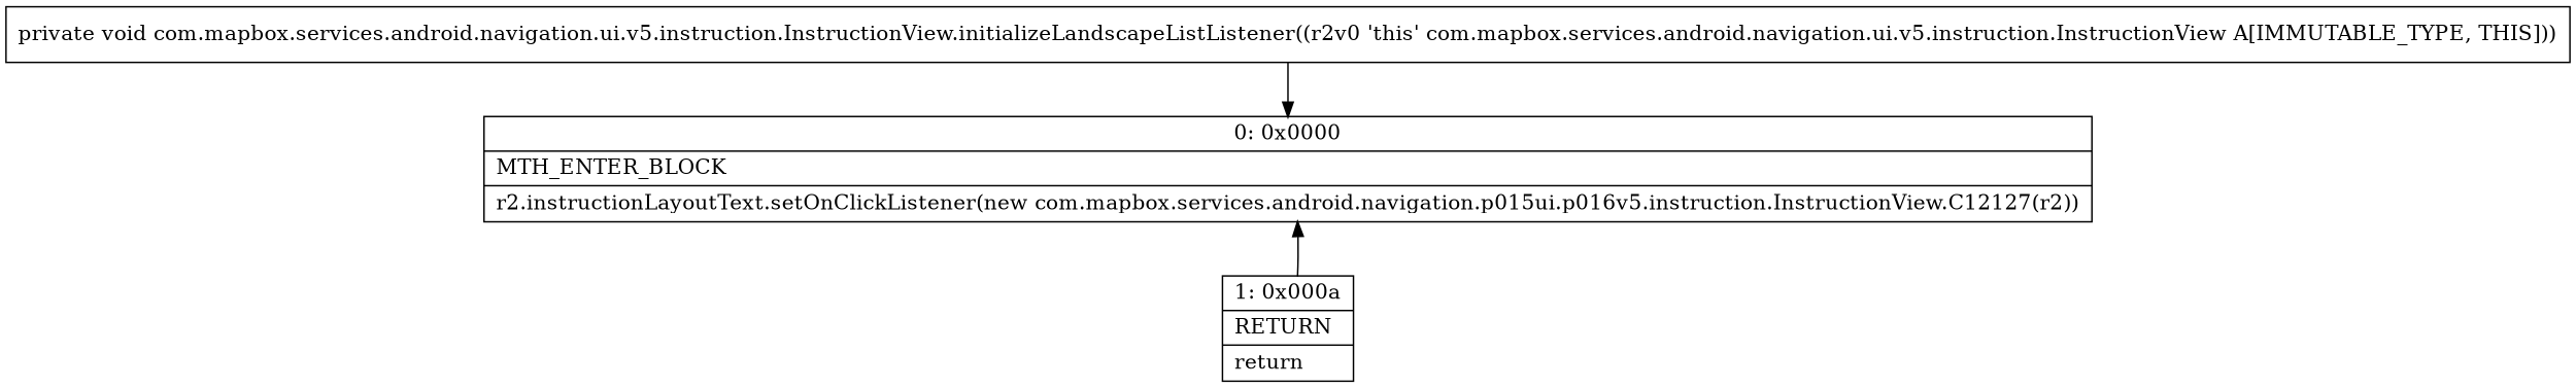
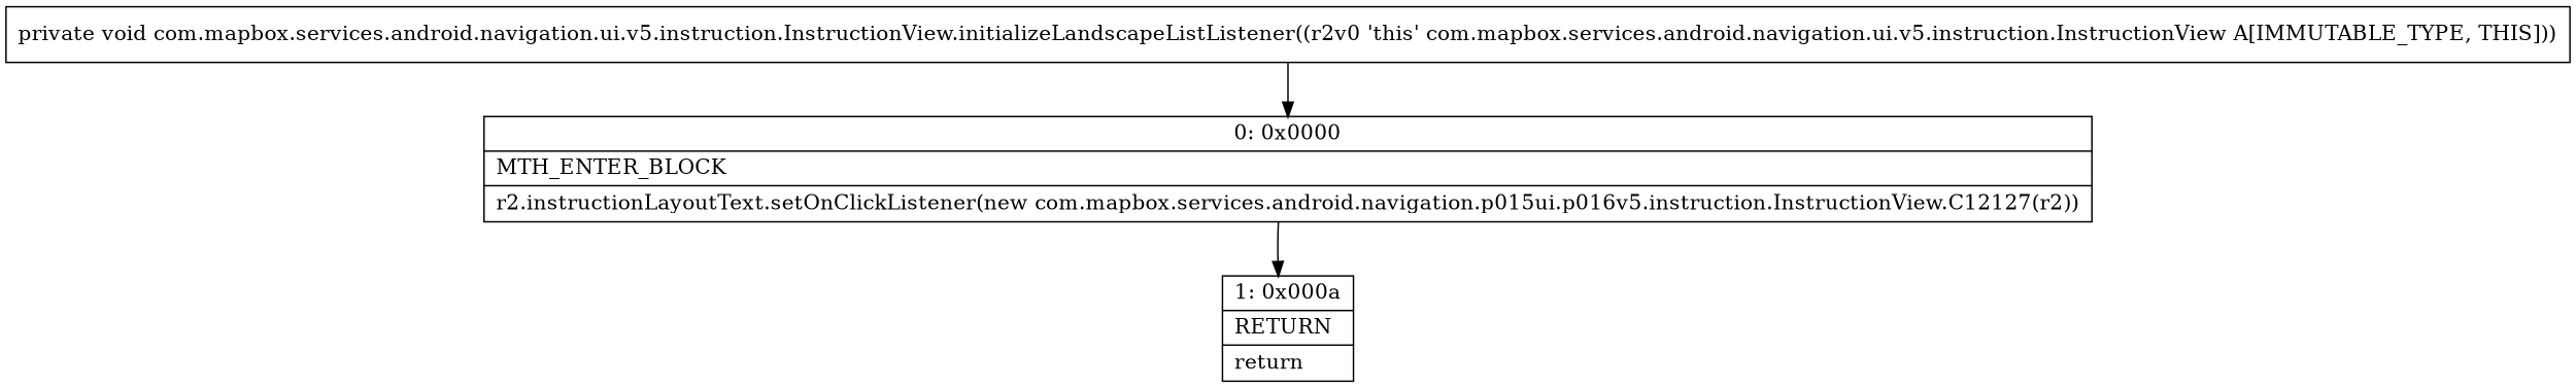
  digraph {
    node [shape=record]
    n1 [label="{0\:\ 0x0000|MTH_ENTER_BLOCK\l|r2.instructionLayoutText.setOnClickListener(new com.mapbox.services.android.navigation.p015ui.p016v5.instruction.InstructionView.C12127(r2))\l}"]
    n2 [label="{1\:\ 0x000a|RETURN\l|return\l}"]
    n3 [label="{private void com.mapbox.services.android.navigation.ui.v5.instruction.InstructionView.initializeLandscapeListListener((r2v0 'this' com.mapbox.services.android.navigation.ui.v5.instruction.InstructionView A[IMMUTABLE_TYPE, THIS])) }"]
-   n2 -> n1
+   n1 -> n2
    n3 -> n1
  }
